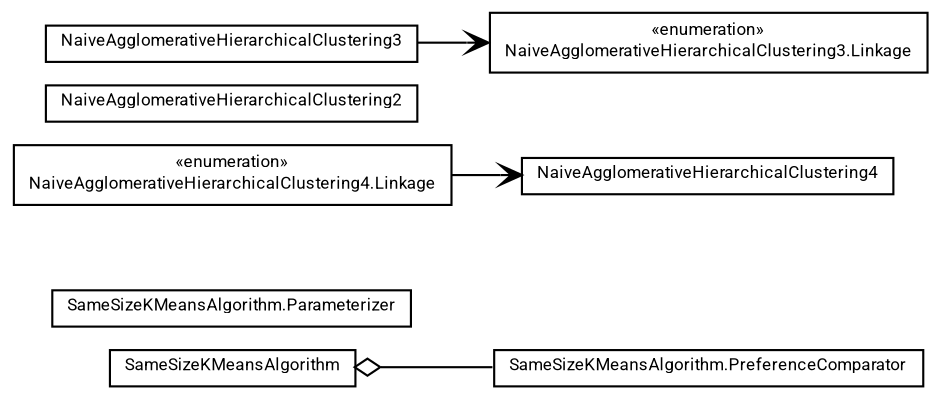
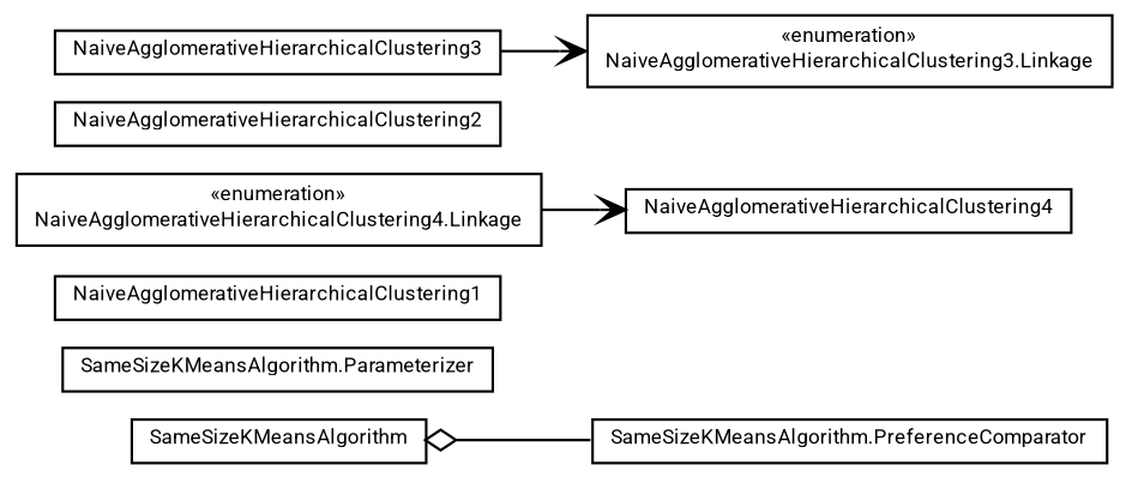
  digraph {
    nodesep=0.15
    rankdir=LR
    ranksep=0.25
    node [fontcolor=black fontname=Roboto fontsize=8 margin=0 shape=plaintext]
    edge [arrowhead=open color=black fontname=Roboto fontsize=7 labelfontname=Roboto labelfontsize=7 weight=1]
    n1 [height=0 label=<<table title="tutorial.clustering.SameSizeKMeansAlgorithm" border="0" cellborder="1" cellspacing="0" cellpadding="2" href="SameSizeKMeansAlgorithm.html" target="_parent"> 		<tr><td><table border="0" cellspacing="0" cellpadding="1"> 		<tr><td align="center" balign="center"> <font face="Roboto">SameSizeKMeansAlgorithm</font> </td></tr> 		</table></td></tr> 		</table>> width=0]
    n2 [height=0 label=<<table title="tutorial.clustering.SameSizeKMeansAlgorithm.PreferenceComparator" border="0" cellborder="1" cellspacing="0" cellpadding="2" href="SameSizeKMeansAlgorithm.PreferenceComparator.html" target="_parent"> 		<tr><td><table border="0" cellspacing="0" cellpadding="1"> 		<tr><td align="center" balign="center"> <font face="Roboto">SameSizeKMeansAlgorithm.PreferenceComparator</font> </td></tr> 		</table></td></tr> 		</table>> width=0]
    n3 [height=0 label=<<table title="tutorial.clustering.SameSizeKMeansAlgorithm.Parameterizer" border="0" cellborder="1" cellspacing="0" cellpadding="2" href="SameSizeKMeansAlgorithm.Parameterizer.html" target="_parent"> 		<tr><td><table border="0" cellspacing="0" cellpadding="1"> 		<tr><td align="center" balign="center"> <font face="Roboto">SameSizeKMeansAlgorithm.Parameterizer</font> </td></tr> 		</table></td></tr> 		</table>> width=0]
+   n4 [height=0 label=<<table title="tutorial.clustering.NaiveAgglomerativeHierarchicalClustering1" border="0" cellborder="1" cellspacing="0" cellpadding="2" href="NaiveAgglomerativeHierarchicalClustering1.html" target="_parent"> 		<tr><td><table border="0" cellspacing="0" cellpadding="1"> 		<tr><td align="center" balign="center"> <font face="Roboto">NaiveAgglomerativeHierarchicalClustering1</font> </td></tr> 		</table></td></tr> 		</table>> width=0]
    n5 [height=0 label=<<table title="tutorial.clustering.NaiveAgglomerativeHierarchicalClustering4" border="0" cellborder="1" cellspacing="0" cellpadding="2" href="NaiveAgglomerativeHierarchicalClustering4.html" target="_parent"> 		<tr><td><table border="0" cellspacing="0" cellpadding="1"> 		<tr><td align="center" balign="center"> <font face="Roboto">NaiveAgglomerativeHierarchicalClustering4</font> </td></tr> 		</table></td></tr> 		</table>> width=0]
    n6 [height=0 label=<<table title="tutorial.clustering.NaiveAgglomerativeHierarchicalClustering4.Linkage" border="0" cellborder="1" cellspacing="0" cellpadding="2" href="NaiveAgglomerativeHierarchicalClustering4.Linkage.html" target="_parent"> 		<tr><td><table border="0" cellspacing="0" cellpadding="1"> 		<tr><td align="center" balign="center"> &#171;enumeration&#187; </td></tr> 		<tr><td align="center" balign="center"> <font face="Roboto">NaiveAgglomerativeHierarchicalClustering4.Linkage</font> </td></tr> 		</table></td></tr> 		</table>> width=0]
    n7 [height=0 label=<<table title="tutorial.clustering.NaiveAgglomerativeHierarchicalClustering2" border="0" cellborder="1" cellspacing="0" cellpadding="2" href="NaiveAgglomerativeHierarchicalClustering2.html" target="_parent"> 		<tr><td><table border="0" cellspacing="0" cellpadding="1"> 		<tr><td align="center" balign="center"> <font face="Roboto">NaiveAgglomerativeHierarchicalClustering2</font> </td></tr> 		</table></td></tr> 		</table>> width=0]
    n8 [height=0 label=<<table title="tutorial.clustering.NaiveAgglomerativeHierarchicalClustering3" border="0" cellborder="1" cellspacing="0" cellpadding="2" href="NaiveAgglomerativeHierarchicalClustering3.html" target="_parent"> 		<tr><td><table border="0" cellspacing="0" cellpadding="1"> 		<tr><td align="center" balign="center"> <font face="Roboto">NaiveAgglomerativeHierarchicalClustering3</font> </td></tr> 		</table></td></tr> 		</table>> width=0]
    n9 [height=0 label=<<table title="tutorial.clustering.NaiveAgglomerativeHierarchicalClustering3.Linkage" border="0" cellborder="1" cellspacing="0" cellpadding="2" href="NaiveAgglomerativeHierarchicalClustering3.Linkage.html" target="_parent"> 		<tr><td><table border="0" cellspacing="0" cellpadding="1"> 		<tr><td align="center" balign="center"> &#171;enumeration&#187; </td></tr> 		<tr><td align="center" balign="center"> <font face="Roboto">NaiveAgglomerativeHierarchicalClustering3.Linkage</font> </td></tr> 		</table></td></tr> 		</table>> width=0]
    n1 -> n2 [arrowhead=none arrowtail=ediamond dir=back weight=4]
    n6 -> n5
    n8 -> n9
  }
